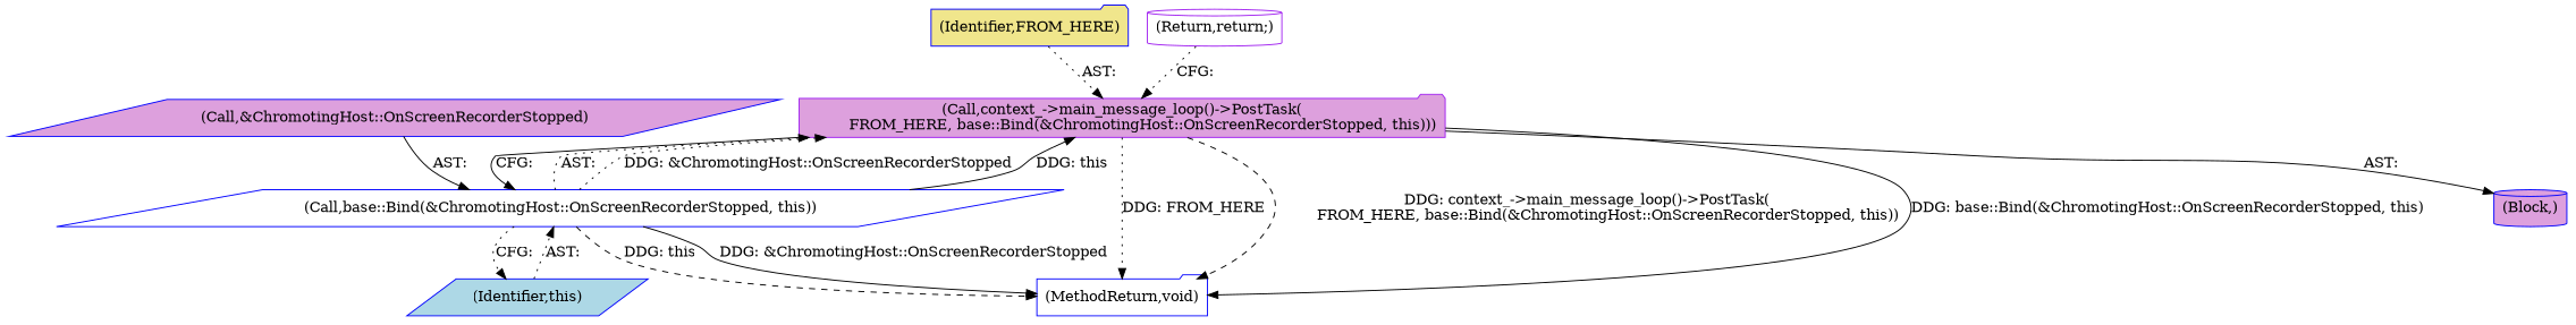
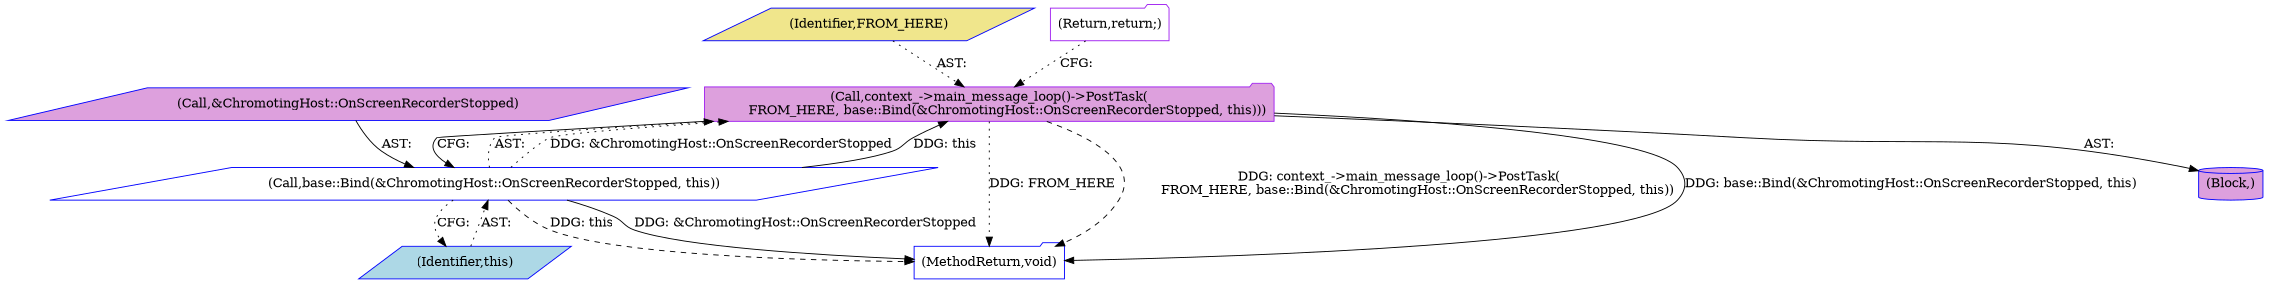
  digraph {
    node [color=blue fillcolor=plum shape=folder style=filled]
    edge [style=dotted]
    n1 [color=purple label="(Call,context_->main_message_loop()->PostTask(\n         FROM_HERE, base::Bind(&ChromotingHost::OnScreenRecorderStopped, this)))"]
    n2 [fillcolor=white label="(Call,base::Bind(&ChromotingHost::OnScreenRecorderStopped, this))" shape=parallelogram]
    n3 [fillcolor=white label="(MethodReturn,void)"]
    n4 [label="(Block,)" shape=cylinder]
    n5 [fillcolor=lightblue label="(Identifier,this)" shape=parallelogram]
-   n6 [fillcolor=khaki label="(Identifier,FROM_HERE)"]
+   n6 [fillcolor=khaki label="(Identifier,FROM_HERE)" shape=parallelogram]
    n7 [label="(Call,&ChromotingHost::OnScreenRecorderStopped)" shape=parallelogram]
-   n8 [color=purple fillcolor=white label="(Return,return;)" shape=cylinder]
+   n8 [color=purple fillcolor=white label="(Return,return;)"]
    n1 -> n2 [label="CFG: " style=solid]
    n1 -> n3 [label="DDG: FROM_HERE"]
    n1 -> n3 [label="DDG: context_->main_message_loop()->PostTask(\n         FROM_HERE, base::Bind(&ChromotingHost::OnScreenRecorderStopped, this))" style=dashed]
    n1 -> n3 [label="DDG: base::Bind(&ChromotingHost::OnScreenRecorderStopped, this)" style=solid]
    n1 -> n4 [label="AST: " style=solid]
    n2 -> n1 [label="AST: "]
    n2 -> n1 [label="DDG: &ChromotingHost::OnScreenRecorderStopped"]
    n2 -> n1 [label="DDG: this" style=solid]
    n2 -> n3 [label="DDG: this" style=dashed]
    n2 -> n3 [label="DDG: &ChromotingHost::OnScreenRecorderStopped" style=solid]
    n2 -> n5 [label="CFG: "]
    n5 -> n2 [label="AST: "]
    n6 -> n1 [label="AST: "]
    n7 -> n2 [label="AST: " style=solid]
    n8 -> n1 [label="CFG: "]
  }
